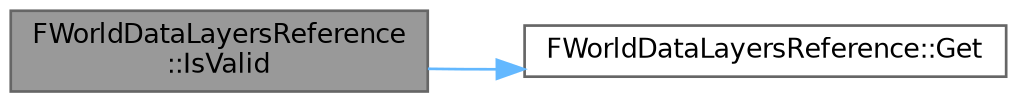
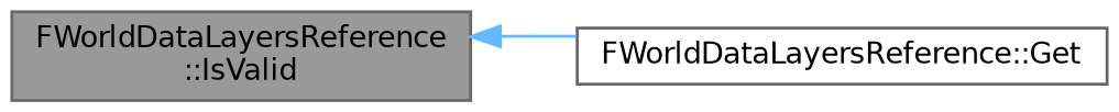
  digraph {
    rankdir=LR
    node [fontname=Helvetica fontsize=10 shape=box style=filled]
    n1 [color=gray40 fillcolor=grey60 fontcolor=black height=0.2 label="FWorldDataLayersReference\l::IsValid" width=0.4]
    n2 [color=grey40 fillcolor=white height=0.2 label="FWorldDataLayersReference::Get" width=0.4]
-   n1 -> n2 [color=steelblue1 fontname=Helvetica fontsize=10 labelfontname=Helvetica labelfontsize=10 style=solid]
+   n2 -> n1 [color=steelblue1 fontname=Helvetica fontsize=10 labelfontname=Helvetica labelfontsize=10 style=solid]
  }
